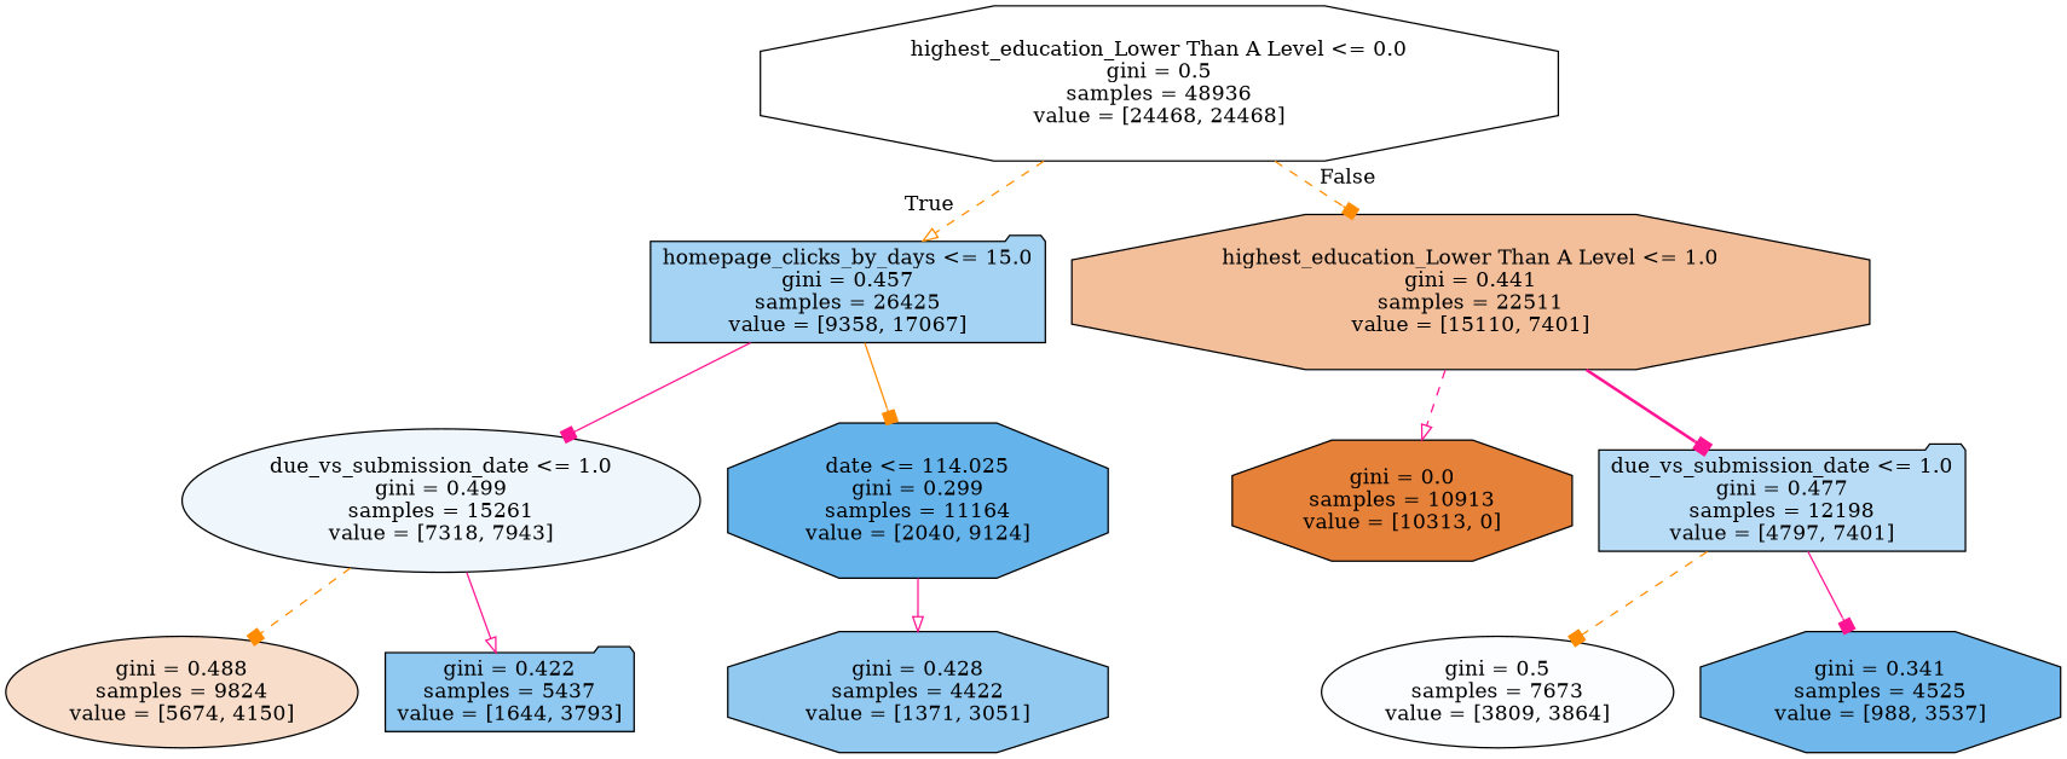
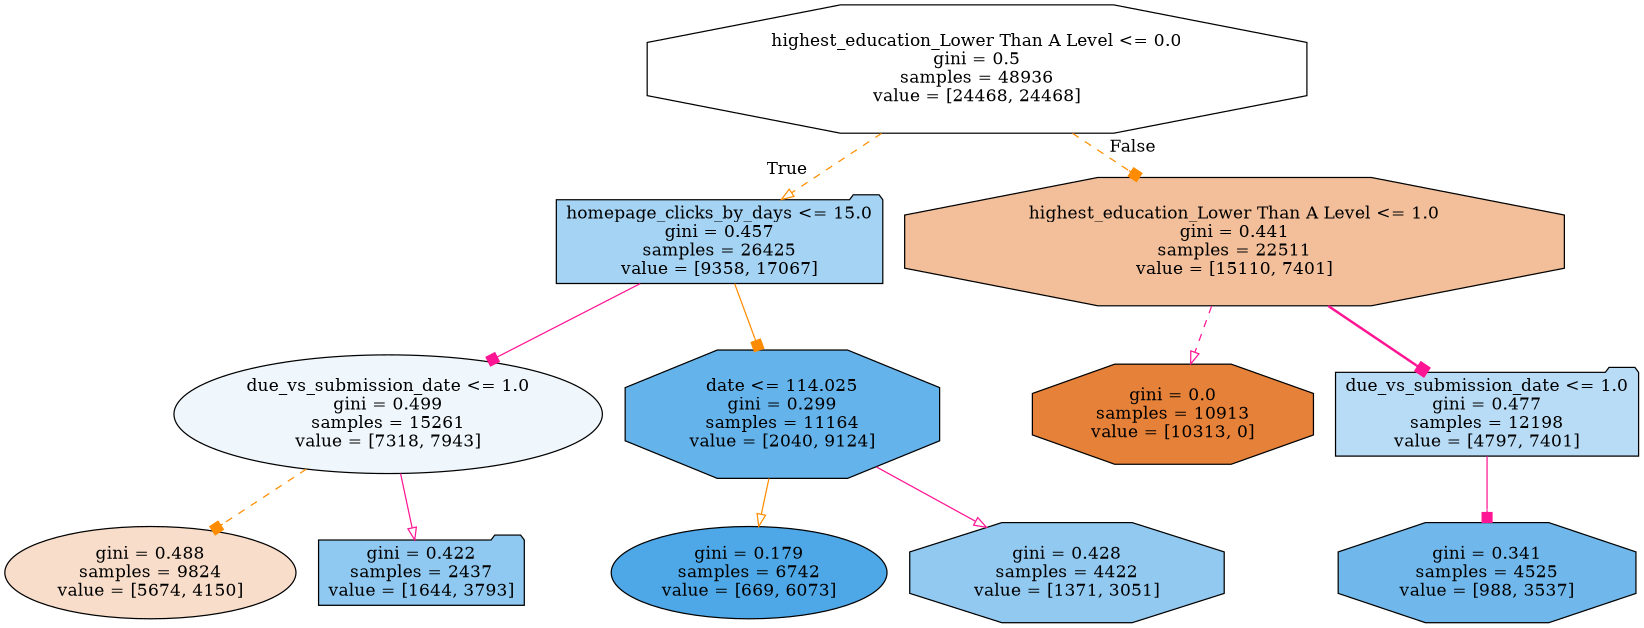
  digraph {
    node [color=black shape=octagon style=filled]
    edge [arrowhead=box color=darkorange style=solid]
    n1 [fillcolor="#e5813900" label="highest_education_Lower Than A Level <= 0.0\ngini = 0.5\nsamples = 48936\nvalue = [24468, 24468]"]
    n2 [fillcolor="#399de573" label="homepage_clicks_by_days <= 15.0\ngini = 0.457\nsamples = 26425\nvalue = [9358, 17067]" shape=folder]
    n3 [fillcolor="#e5813982" label="highest_education_Lower Than A Level <= 1.0\ngini = 0.441\nsamples = 22511\nvalue = [15110, 7401]"]
    n4 [fillcolor="#399de514" label="due_vs_submission_date <= 1.0\ngini = 0.499\nsamples = 15261\nvalue = [7318, 7943]" shape=ellipse]
    n5 [fillcolor="#399de5c6" label="date <= 114.025\ngini = 0.299\nsamples = 11164\nvalue = [2040, 9124]"]
    n6 [fillcolor="#e58139ff" label="gini = 0.0\nsamples = 10913\nvalue = [10313, 0]"]
    n7 [fillcolor="#399de55a" label="due_vs_submission_date <= 1.0\ngini = 0.477\nsamples = 12198\nvalue = [4797, 7401]" shape=folder]
    n8 [fillcolor="#e5813944" label="gini = 0.488\nsamples = 9824\nvalue = [5674, 4150]" shape=ellipse]
-   n9 [fillcolor="#399de590" label="gini = 0.422\nsamples = 5437\nvalue = [1644, 3793]" shape=folder]
+   n9 [fillcolor="#399de590" label="gini = 0.422\nsamples = 2437\nvalue = [1644, 3793]" shape=folder]
+   n10 [fillcolor="#399de5e3" label="gini = 0.179\nsamples = 6742\nvalue = [669, 6073]" shape=ellipse]
    n11 [fillcolor="#399de58c" label="gini = 0.428\nsamples = 4422\nvalue = [1371, 3051]"]
-   n12 [fillcolor="#399de504" label="gini = 0.5\nsamples = 7673\nvalue = [3809, 3864]" shape=ellipse]
    n13 [fillcolor="#399de5b8" label="gini = 0.341\nsamples = 4525\nvalue = [988, 3537]"]
    n1 -> n2 [arrowhead=onormal headlabel=True labelangle=45 labeldistance=2.5 style=dashed]
    n1 -> n3 [headlabel=False labelangle=-45 labeldistance=2.5 style=dashed]
    n2 -> n4 [color=deeppink]
    n2 -> n5
    n3 -> n6 [arrowhead=onormal color=deeppink style=dashed]
    n3 -> n7 [color=deeppink style=bold]
    n4 -> n8 [style=dashed]
    n4 -> n9 [arrowhead=onormal color=deeppink]
+   n5 -> n10 [arrowhead=onormal]
    n5 -> n11 [arrowhead=onormal color=deeppink]
-   n7 -> n12 [style=dashed]
    n7 -> n13 [color=deeppink]
  }
